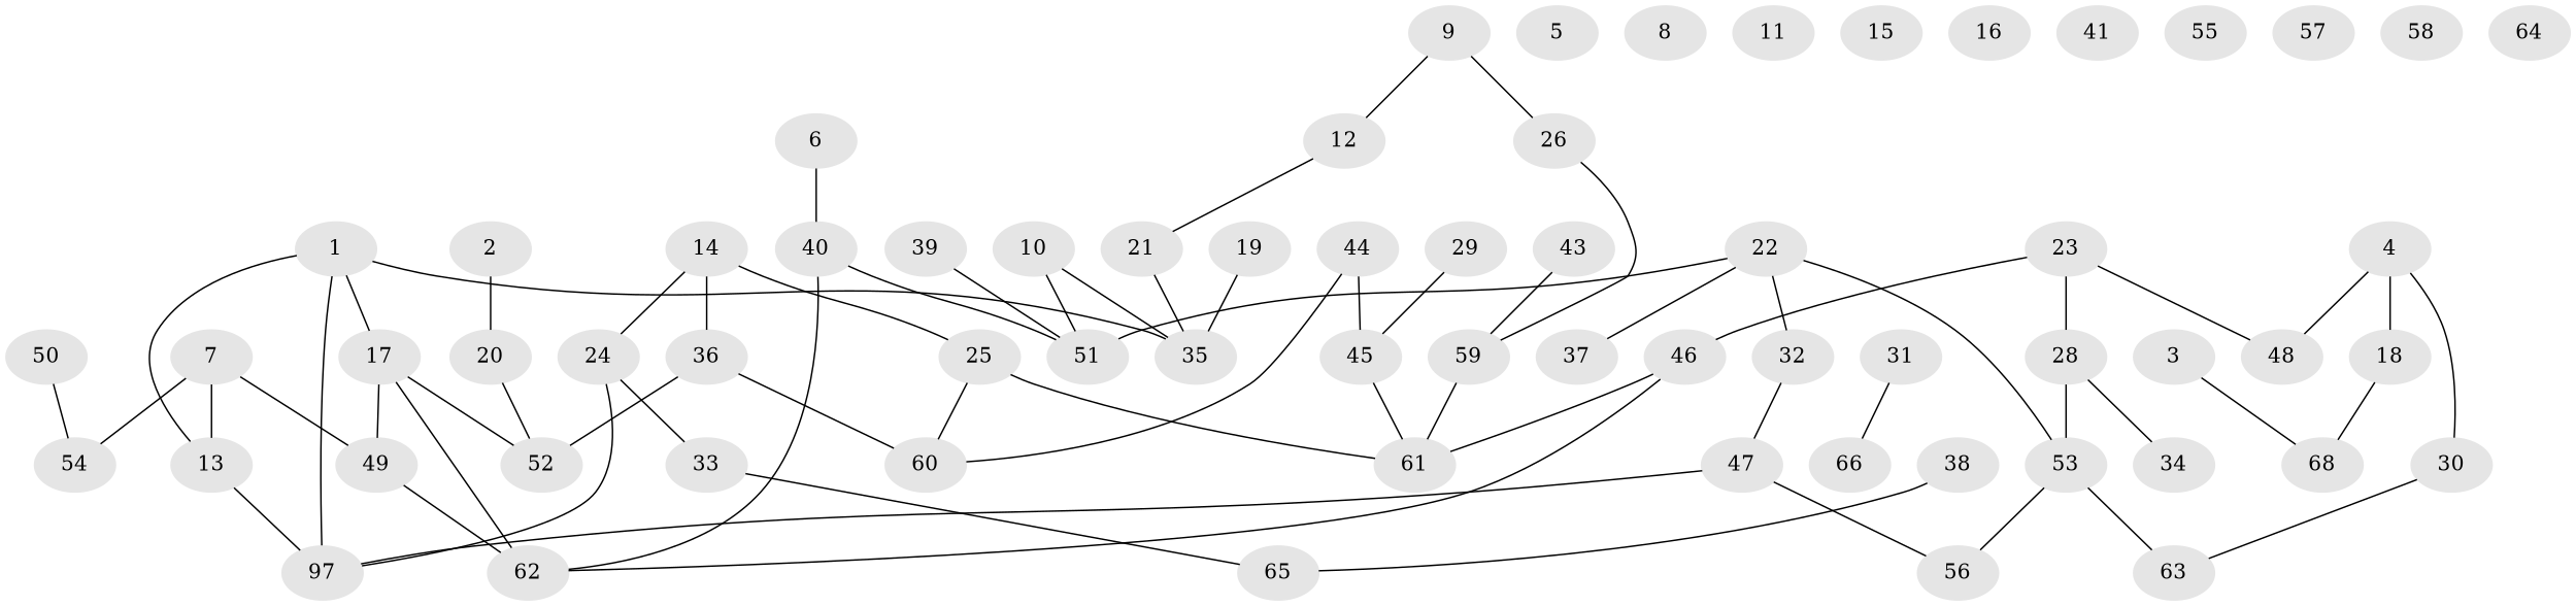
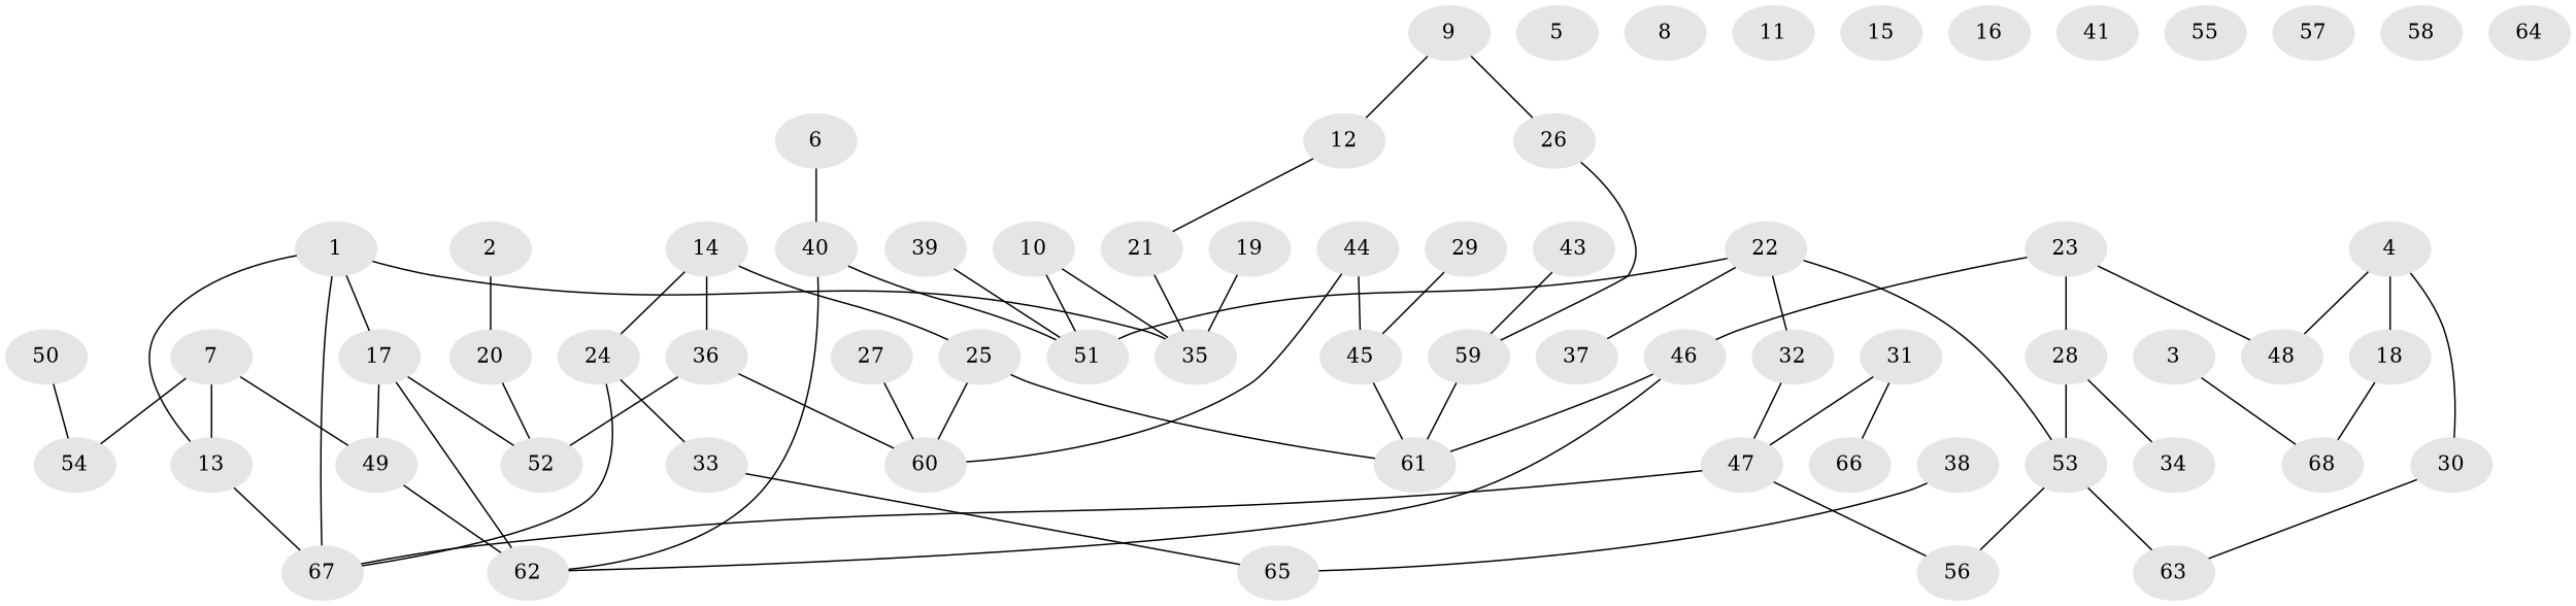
  graph {
    node [color=gray90 style=filled]
    1
    13
    17
    35
-   67 [label=97]
+   67
    49
    52
    62
    2
    20
    3
    68
    4
    18
    30
    48
    63
    5
    6
    40
    51
    7
    54
    8
    9
    12
    26
    21
    59
    10
    11
    14
    24
    25
    36
    33
    60
    61
    15
    16
    19
    22
    32
    37
    53
    47
    56
    23
    28
    46
    34
    65
+   27
    29
    45
    31
    66
    38
    39
    41
    43
    44
    50
    55
    57
    58
    64
    1 -- 13
    1 -- 17
    1 -- 35
    1 -- 67
    13 -- 67
    17 -- 49
    17 -- 52
    17 -- 62
    49 -- 62
    2 -- 20
    20 -- 52
    3 -- 68
    4 -- 18
    4 -- 30
    4 -- 48
    18 -- 68
    30 -- 63
    6 -- 40
    40 -- 62
    40 -- 51
    7 -- 13
    7 -- 49
    7 -- 54
    9 -- 12
    9 -- 26
    12 -- 21
    26 -- 59
    21 -- 35
    59 -- 61
    10 -- 35
    10 -- 51
    14 -- 24
    14 -- 25
    14 -- 36
    24 -- 67
    24 -- 33
    25 -- 60
    25 -- 61
    36 -- 52
    36 -- 60
    33 -- 65
    19 -- 35
    22 -- 51
    22 -- 32
    22 -- 37
    22 -- 53
    32 -- 47
    53 -- 63
    53 -- 56
    47 -- 67
    47 -- 56
    23 -- 48
    23 -- 28
    23 -- 46
    28 -- 53
    28 -- 34
    46 -- 62
    46 -- 61
+   27 -- 60
    29 -- 45
    45 -- 61
+   31 -- 47
    31 -- 66
    38 -- 65
    39 -- 51
    43 -- 59
    44 -- 60
    44 -- 45
    50 -- 54
  }
